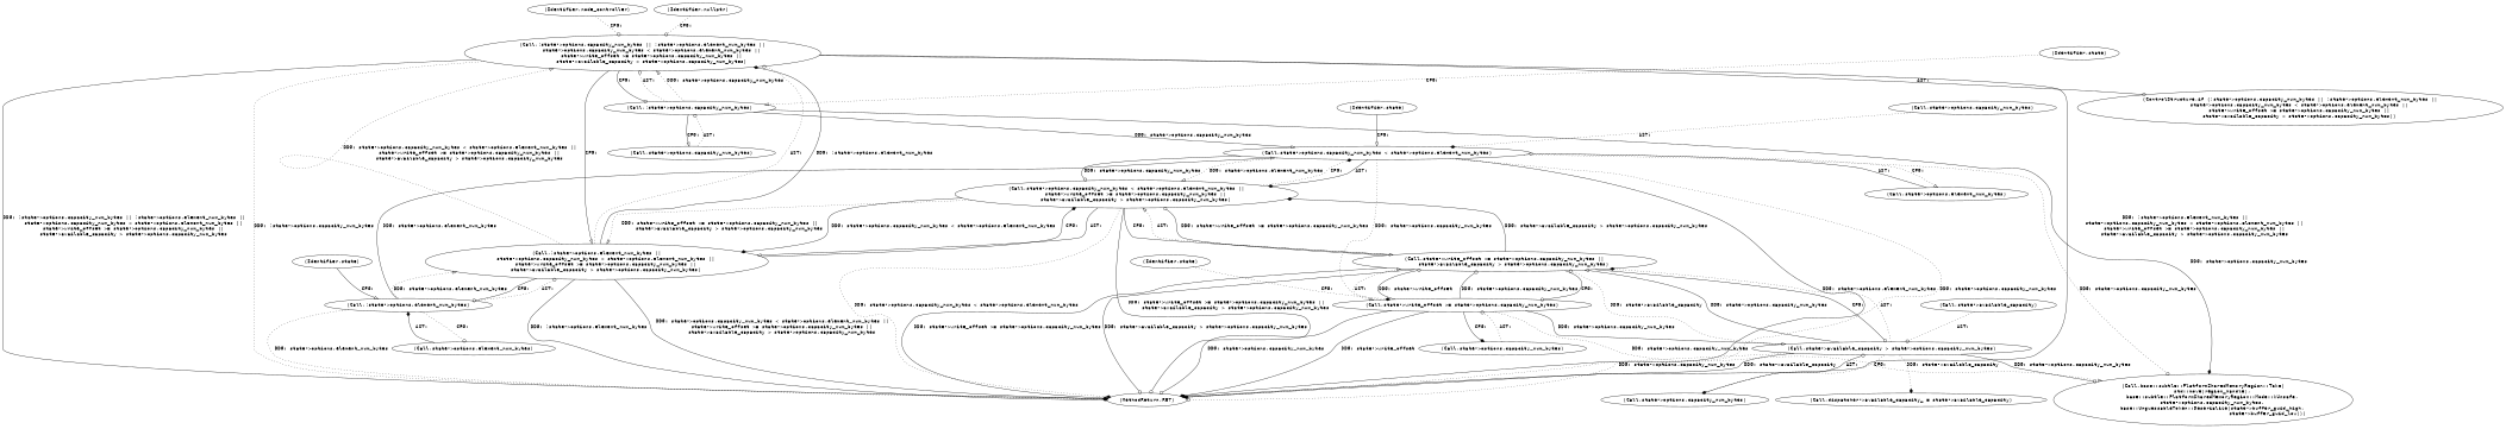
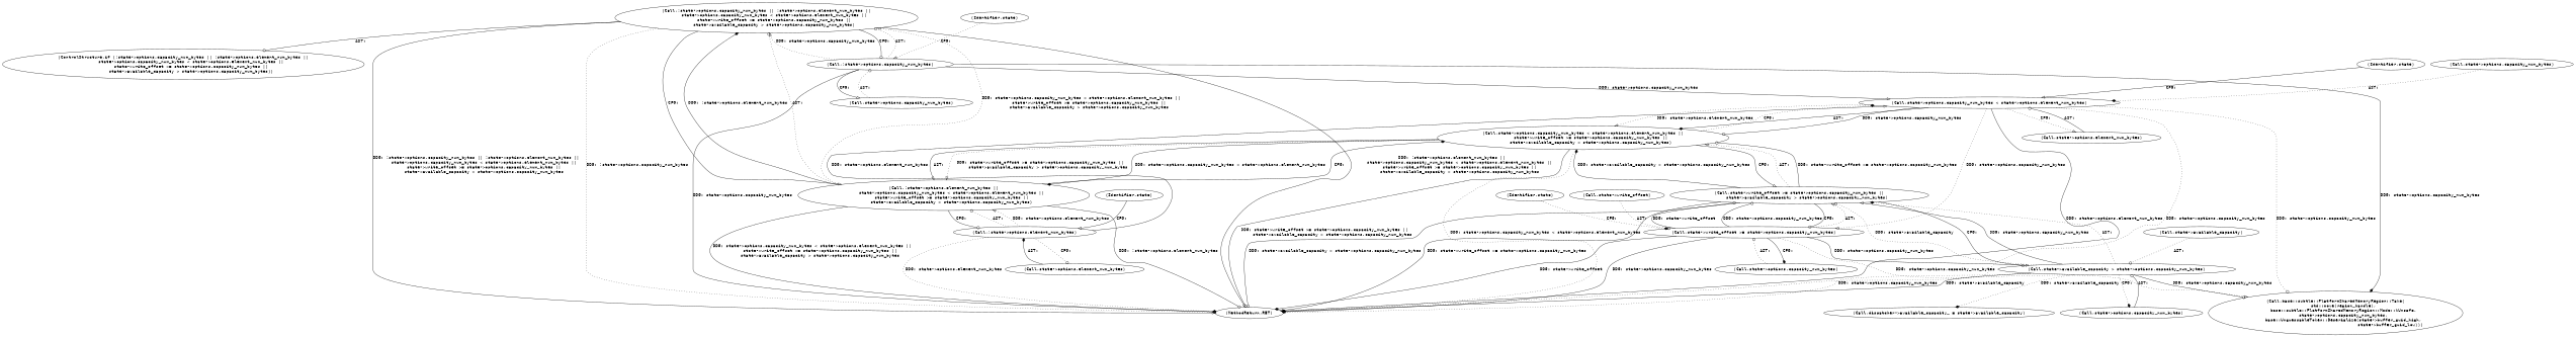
  digraph {
    fontname="DejaVu Sans Mono"
    node [fontname="DejaVu Sans Mono"]
    edge [arrowhead=odot fontname="DejaVu Sans Mono" style=solid]
    n1 [label="(Call,!state->options.capacity_num_bytes || !state->options.element_num_bytes ||\n      state->options.capacity_num_bytes < state->options.element_num_bytes ||\n      state->write_offset >= state->options.capacity_num_bytes ||\n      state->available_capacity > state->options.capacity_num_bytes)"]
    n2 [label="(Call,!state->options.capacity_num_bytes)"]
    n3 [label="(Call,!state->options.element_num_bytes ||\n      state->options.capacity_num_bytes < state->options.element_num_bytes ||\n      state->write_offset >= state->options.capacity_num_bytes ||\n      state->available_capacity > state->options.capacity_num_bytes)"]
    n4 [label="(ControlStructure,if (!state->options.capacity_num_bytes || !state->options.element_num_bytes ||\n      state->options.capacity_num_bytes < state->options.element_num_bytes ||\n      state->write_offset >= state->options.capacity_num_bytes ||\n      state->available_capacity > state->options.capacity_num_bytes))"]
    n5 [label="(MethodReturn,RET)"]
    n6 [label="(Call,state->options.capacity_num_bytes < state->options.element_num_bytes)"]
    n7 [label="(Call,base::subtle::PlatformSharedMemoryRegion::Take(\n      std::move(region_handle),\n      base::subtle::PlatformSharedMemoryRegion::Mode::kUnsafe,\n      state->options.capacity_num_bytes,\n      base::UnguessableToken::Deserialize(state->buffer_guid_high,\n                                          state->buffer_guid_low)))"]
    n8 [label="(Call,state->options.capacity_num_bytes)"]
    n9 [label="(Call,!state->options.element_num_bytes)"]
    n10 [label="(Call,state->options.capacity_num_bytes < state->options.element_num_bytes ||\n      state->write_offset >= state->options.capacity_num_bytes ||\n      state->available_capacity > state->options.capacity_num_bytes)"]
    n11 [label="(Call,state->write_offset >= state->options.capacity_num_bytes)"]
    n12 [label="(Call,state->options.element_num_bytes)"]
    n13 [label="(Call,state->options.element_num_bytes)"]
    n14 [label="(Call,state->write_offset >= state->options.capacity_num_bytes ||\n      state->available_capacity > state->options.capacity_num_bytes)"]
    n15 [label="(Call,state->available_capacity > state->options.capacity_num_bytes)"]
    n16 [label="(Call,state->options.capacity_num_bytes)"]
    n17 [label="(Call,dispatcher->available_capacity_ = state->available_capacity)"]
    n18 [label="(Call,state->options.capacity_num_bytes)"]
    n19 [label="(Identifier,state)"]
    n20 [label="(Identifier,state)"]
    n21 [label="(Identifier,state)"]
    n22 [label="(Identifier,state)"]
+   n23 [label="(Call,state->write_offset)"]
    n24 [label="(Call,state->options.capacity_num_bytes)"]
-   n25 [label="(Identifier,node_controller)"]
    n26 [label="(Call,state->available_capacity)"]
-   n27 [label="(Identifier,nullptr)"]
    n1 -> n2 [label="CFG: "]
    n1 -> n3 [arrowhead=onormal label="CFG: "]
    n1 -> n4 [label="AST: "]
    n1 -> n5 [label="DDG: !state->options.capacity_num_bytes" style=dotted]
    n1 -> n5 [arrowhead=onormal label="DDG: !state->options.element_num_bytes ||\n      state->options.capacity_num_bytes < state->options.element_num_bytes ||\n      state->write_offset >= state->options.capacity_num_bytes ||\n      state->available_capacity > state->options.capacity_num_bytes"]
    n1 -> n5 [arrowhead=onormal label="DDG: !state->options.capacity_num_bytes || !state->options.element_num_bytes ||\n      state->options.capacity_num_bytes < state->options.element_num_bytes ||\n      state->write_offset >= state->options.capacity_num_bytes ||\n      state->available_capacity > state->options.capacity_num_bytes"]
    n2 -> n1 [label="AST: " style=dotted]
    n2 -> n1 [arrowhead=onormal label="DDG: state->options.capacity_num_bytes" style=dotted]
+   n2 -> n5 [label="DDG: state->options.capacity_num_bytes"]
    n2 -> n6 [arrowhead=onormal label="DDG: state->options.capacity_num_bytes"]
    n2 -> n7 [arrowhead=diamond label="DDG: state->options.capacity_num_bytes"]
    n2 -> n8 [arrowhead=onormal label="CFG: "]
    n3 -> n1 [label="AST: " style=dotted]
    n3 -> n1 [arrowhead=diamond label="DDG: !state->options.element_num_bytes"]
    n3 -> n1 [arrowhead=onormal label="DDG: state->options.capacity_num_bytes < state->options.element_num_bytes ||\n      state->write_offset >= state->options.capacity_num_bytes ||\n      state->available_capacity > state->options.capacity_num_bytes" style=dotted]
    n3 -> n5 [label="DDG: !state->options.element_num_bytes"]
    n3 -> n5 [label="DDG: state->options.capacity_num_bytes < state->options.element_num_bytes ||\n      state->write_offset >= state->options.capacity_num_bytes ||\n      state->available_capacity > state->options.capacity_num_bytes"]
    n3 -> n9 [label="CFG: "]
    n3 -> n10 [arrowhead=diamond label="CFG: "]
    n6 -> n5 [arrowhead=diamond label="DDG: state->options.element_num_bytes"]
    n6 -> n5 [arrowhead=onormal label="DDG: state->options.capacity_num_bytes" style=dotted]
    n6 -> n7 [label="DDG: state->options.capacity_num_bytes" style=dotted]
    n6 -> n10 [arrowhead=diamond label="AST: "]
    n6 -> n10 [label="DDG: state->options.capacity_num_bytes"]
    n6 -> n10 [arrowhead=onormal label="DDG: state->options.element_num_bytes" style=dotted]
    n6 -> n11 [arrowhead=onormal label="DDG: state->options.capacity_num_bytes" style=dotted]
    n6 -> n12 [arrowhead=onormal label="CFG: " style=dotted]
    n8 -> n2 [label="AST: " style=dotted]
    n9 -> n3 [label="AST: " style=dotted]
    n9 -> n3 [arrowhead=onormal label="DDG: state->options.element_num_bytes" style=dotted]
    n9 -> n5 [arrowhead=diamond label="DDG: state->options.element_num_bytes" style=dotted]
    n9 -> n6 [arrowhead=onormal label="DDG: state->options.element_num_bytes"]
    n9 -> n13 [label="CFG: " style=dotted]
    n10 -> n3 [arrowhead=onormal label="AST: "]
    n10 -> n3 [arrowhead=diamond label="DDG: state->options.capacity_num_bytes < state->options.element_num_bytes"]
    n10 -> n3 [arrowhead=onormal label="DDG: state->write_offset >= state->options.capacity_num_bytes ||\n      state->available_capacity > state->options.capacity_num_bytes" style=dotted]
    n10 -> n5 [label="DDG: state->write_offset >= state->options.capacity_num_bytes ||\n      state->available_capacity > state->options.capacity_num_bytes"]
    n10 -> n5 [arrowhead=diamond label="DDG: state->options.capacity_num_bytes < state->options.element_num_bytes" style=dotted]
    n10 -> n6 [arrowhead=diamond label="CFG: " style=dotted]
    n10 -> n14 [arrowhead=onormal label="CFG: "]
    n11 -> n5 [arrowhead=diamond label="DDG: state->write_offset"]
    n11 -> n5 [label="DDG: state->options.capacity_num_bytes"]
    n11 -> n7 [arrowhead=onormal label="DDG: state->options.capacity_num_bytes" style=dotted]
    n11 -> n14 [arrowhead=onormal label="AST: " style=dotted]
    n11 -> n14 [label="DDG: state->write_offset"]
    n11 -> n14 [label="DDG: state->options.capacity_num_bytes"]
    n11 -> n15 [arrowhead=onormal label="DDG: state->options.capacity_num_bytes"]
    n11 -> n16 [arrowhead=diamond label="CFG: "]
    n12 -> n6 [label="AST: "]
    n13 -> n9 [arrowhead=diamond label="AST: "]
    n14 -> n5 [label="DDG: state->available_capacity > state->options.capacity_num_bytes"]
    n14 -> n5 [arrowhead=onormal label="DDG: state->write_offset >= state->options.capacity_num_bytes"]
    n14 -> n10 [arrowhead=onormal label="AST: " style=dotted]
    n14 -> n10 [label="DDG: state->write_offset >= state->options.capacity_num_bytes"]
    n14 -> n10 [arrowhead=diamond label="DDG: state->available_capacity > state->options.capacity_num_bytes"]
    n14 -> n11 [label="CFG: "]
    n14 -> n15 [label="CFG: "]
    n15 -> n5 [arrowhead=diamond label="DDG: state->available_capacity"]
    n15 -> n5 [label="DDG: state->options.capacity_num_bytes" style=dotted]
    n15 -> n7 [label="DDG: state->options.capacity_num_bytes"]
    n15 -> n14 [arrowhead=diamond label="AST: " style=dotted]
    n15 -> n14 [label="DDG: state->available_capacity" style=dotted]
    n15 -> n14 [arrowhead=onormal label="DDG: state->options.capacity_num_bytes"]
    n15 -> n17 [arrowhead=diamond label="DDG: state->available_capacity" style=dotted]
    n15 -> n18 [arrowhead=diamond label="CFG: " style=dotted]
    n16 -> n11 [label="AST: " style=dotted]
    n18 -> n15 [label="AST: "]
    n19 -> n2 [arrowhead=onormal label="CFG: " style=dotted]
    n20 -> n9 [arrowhead=onormal label="CFG: "]
    n21 -> n11 [arrowhead=diamond label="CFG: " style=dotted]
    n22 -> n6 [arrowhead=onormal label="CFG: "]
+   n23 -> n11 [label="AST: " style=dotted]
    n24 -> n6 [arrowhead=diamond label="AST: " style=dotted]
-   n25 -> n1 [label="CFG: " style=dotted]
    n26 -> n15 [label="AST: " style=dotted]
-   n27 -> n1 [label="CFG: " style=dotted]
  }
